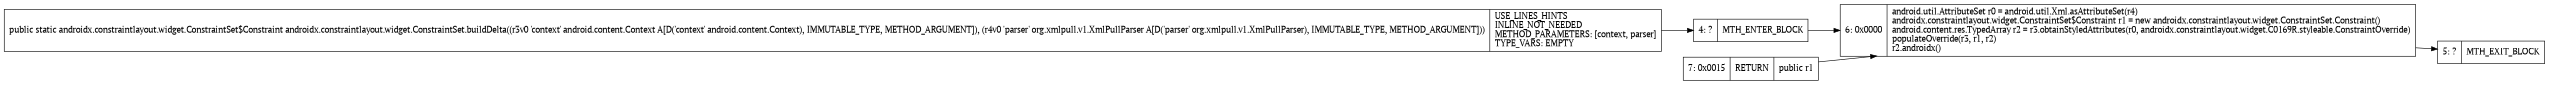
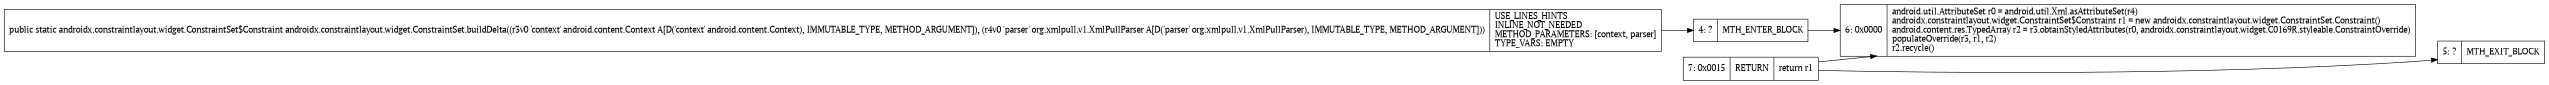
  digraph {
    fontname="PT Serif"
    rankdir=LR
    node [fontname="PT Serif" shape=record]
    edge [fontname="PT Serif"]
    n1 [label="{4\:\ ?|MTH_ENTER_BLOCK\l}"]
-   n2 [label="{6\:\ 0x0000|android.util.AttributeSet r0 = android.util.Xml.asAttributeSet(r4)\landroidx.constraintlayout.widget.ConstraintSet$Constraint r1 = new androidx.constraintlayout.widget.ConstraintSet.Constraint()\landroid.content.res.TypedArray r2 = r3.obtainStyledAttributes(r0, androidx.constraintlayout.widget.C0169R.styleable.ConstraintOverride)\lpopulateOverride(r3, r1, r2)\lr2.androidx()\l}"]
-   n3 [label="{7\:\ 0x0015|RETURN\l|public r1\l}"]
+   n2 [label="{6\:\ 0x0000|android.util.AttributeSet r0 = android.util.Xml.asAttributeSet(r4)\landroidx.constraintlayout.widget.ConstraintSet$Constraint r1 = new androidx.constraintlayout.widget.ConstraintSet.Constraint()\landroid.content.res.TypedArray r2 = r3.obtainStyledAttributes(r0, androidx.constraintlayout.widget.C0169R.styleable.ConstraintOverride)\lpopulateOverride(r3, r1, r2)\lr2.recycle()\l}"]
+   n3 [label="{7\:\ 0x0015|RETURN\l|return r1\l}"]
    n4 [label="{5\:\ ?|MTH_EXIT_BLOCK\l}"]
    n5 [label="{public static androidx.constraintlayout.widget.ConstraintSet$Constraint androidx.constraintlayout.widget.ConstraintSet.buildDelta((r3v0 'context' android.content.Context A[D('context' android.content.Context), IMMUTABLE_TYPE, METHOD_ARGUMENT]), (r4v0 'parser' org.xmlpull.v1.XmlPullParser A[D('parser' org.xmlpull.v1.XmlPullParser), IMMUTABLE_TYPE, METHOD_ARGUMENT]))  | USE_LINES_HINTS\lINLINE_NOT_NEEDED\lMETHOD_PARAMETERS: [context, parser]\lTYPE_VARS: EMPTY\l}"]
    n1 -> n2
    n3 -> n2
-   n2 -> n4
+   n3 -> n4
    n5 -> n1
  }
